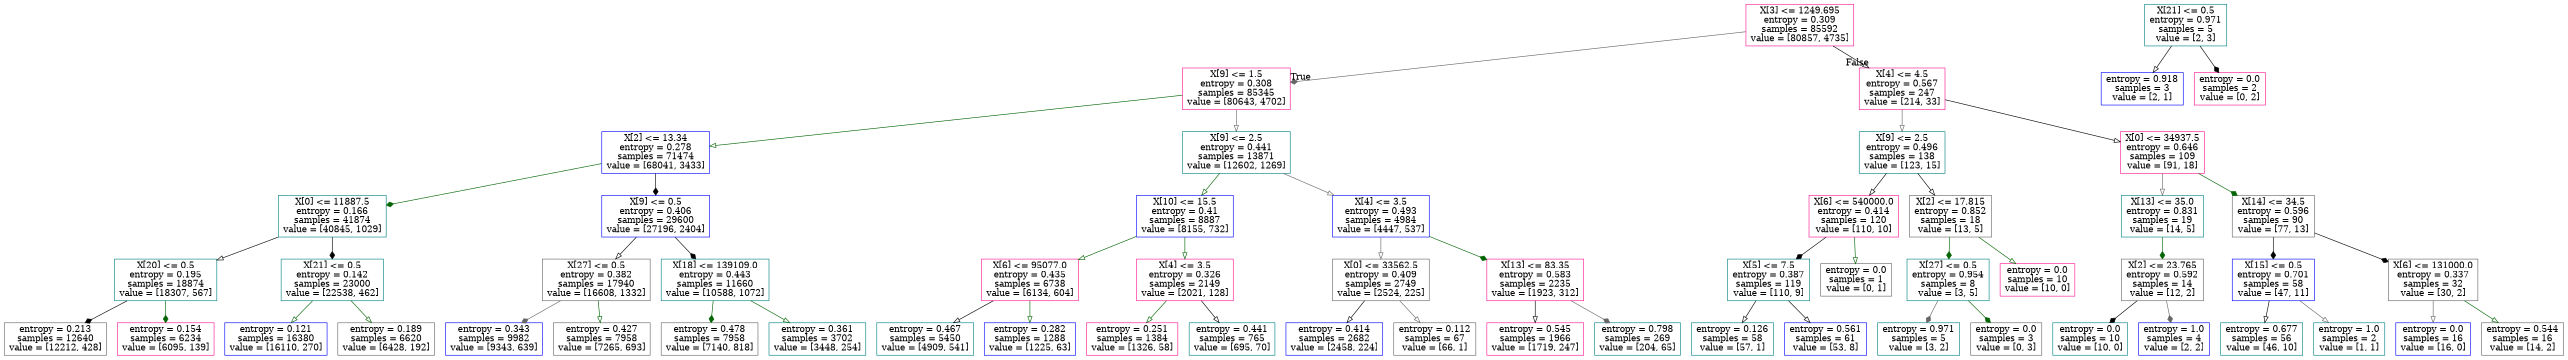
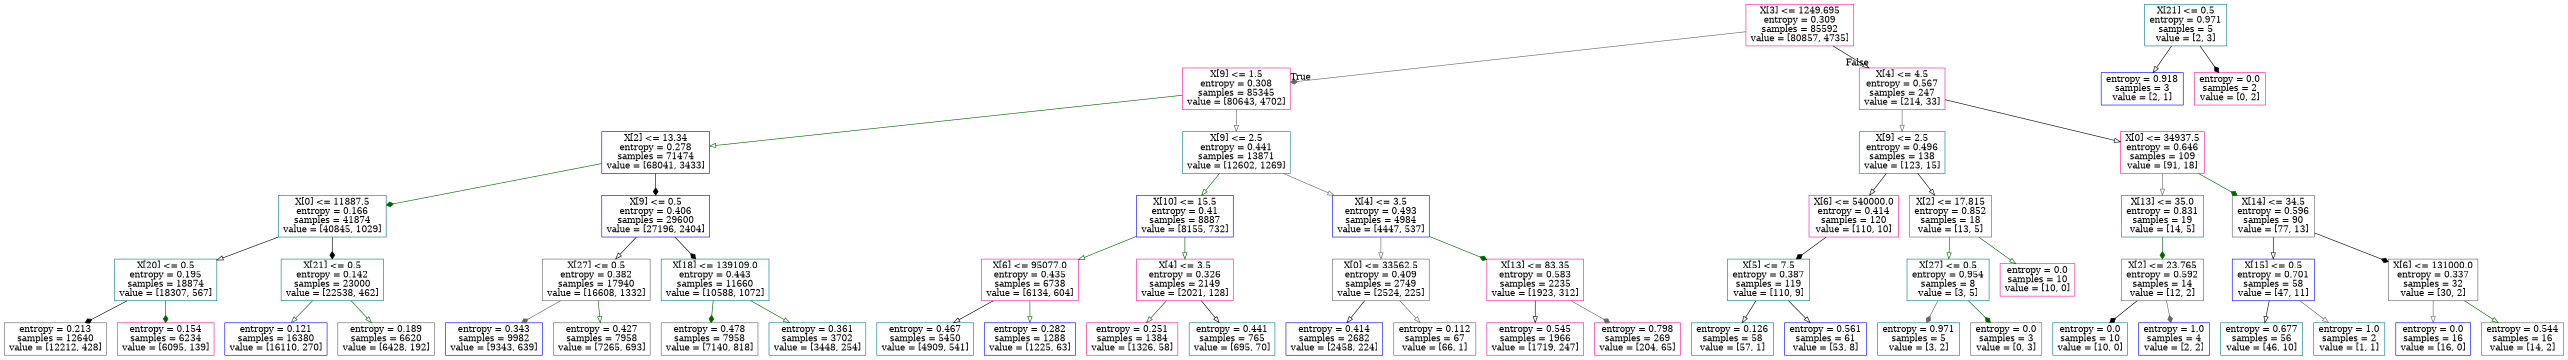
  digraph {
    node [color=teal shape=box]
    edge [arrowhead=onormal color=black]
    n1 [color=deeppink label="X[3] <= 1249.695\nentropy = 0.309\nsamples = 85592\nvalue = [80857, 4735]"]
    n2 [color=deeppink label="X[9] <= 1.5\nentropy = 0.308\nsamples = 85345\nvalue = [80643, 4702]"]
    n3 [color=deeppink label="X[4] <= 4.5\nentropy = 0.567\nsamples = 247\nvalue = [214, 33]"]
    n4 [color=blue label="X[2] <= 13.34\nentropy = 0.278\nsamples = 71474\nvalue = [68041, 3433]"]
    n5 [label="X[9] <= 2.5\nentropy = 0.441\nsamples = 13871\nvalue = [12602, 1269]"]
    n6 [label="X[9] <= 2.5\nentropy = 0.496\nsamples = 138\nvalue = [123, 15]"]
    n7 [color=deeppink label="X[0] <= 34937.5\nentropy = 0.646\nsamples = 109\nvalue = [91, 18]"]
    n8 [label="X[0] <= 11887.5\nentropy = 0.166\nsamples = 41874\nvalue = [40845, 1029]"]
    n9 [color=blue label="X[9] <= 0.5\nentropy = 0.406\nsamples = 29600\nvalue = [27196, 2404]"]
    n10 [color=blue label="X[10] <= 15.5\nentropy = 0.41\nsamples = 8887\nvalue = [8155, 732]"]
    n11 [color=blue label="X[4] <= 3.5\nentropy = 0.493\nsamples = 4984\nvalue = [4447, 537]"]
    n12 [label="X[20] <= 0.5\nentropy = 0.195\nsamples = 18874\nvalue = [18307, 567]"]
    n13 [label="X[21] <= 0.5\nentropy = 0.142\nsamples = 23000\nvalue = [22538, 462]"]
    n14 [color=gray40 label="X[27] <= 0.5\nentropy = 0.382\nsamples = 17940\nvalue = [16608, 1332]"]
    n15 [label="X[18] <= 139109.0\nentropy = 0.443\nsamples = 11660\nvalue = [10588, 1072]"]
    n16 [color=gray40 label="entropy = 0.213\nsamples = 12640\nvalue = [12212, 428]"]
    n17 [color=deeppink label="entropy = 0.154\nsamples = 6234\nvalue = [6095, 139]"]
    n18 [color=blue label="entropy = 0.121\nsamples = 16380\nvalue = [16110, 270]"]
    n19 [color=gray40 label="entropy = 0.189\nsamples = 6620\nvalue = [6428, 192]"]
    n20 [color=blue label="entropy = 0.343\nsamples = 9982\nvalue = [9343, 639]"]
    n21 [color=gray40 label="entropy = 0.427\nsamples = 7958\nvalue = [7265, 693]"]
    n22 [color=gray40 label="entropy = 0.478\nsamples = 7958\nvalue = [7140, 818]"]
    n23 [label="entropy = 0.361\nsamples = 3702\nvalue = [3448, 254]"]
    n24 [color=deeppink label="X[6] <= 95077.0\nentropy = 0.435\nsamples = 6738\nvalue = [6134, 604]"]
    n25 [color=deeppink label="X[4] <= 3.5\nentropy = 0.326\nsamples = 2149\nvalue = [2021, 128]"]
    n26 [color=gray40 label="X[0] <= 33562.5\nentropy = 0.409\nsamples = 2749\nvalue = [2524, 225]"]
    n27 [color=deeppink label="X[13] <= 83.35\nentropy = 0.583\nsamples = 2235\nvalue = [1923, 312]"]
    n28 [label="entropy = 0.467\nsamples = 5450\nvalue = [4909, 541]"]
    n29 [color=blue label="entropy = 0.282\nsamples = 1288\nvalue = [1225, 63]"]
    n30 [color=deeppink label="entropy = 0.251\nsamples = 1384\nvalue = [1326, 58]"]
    n31 [label="entropy = 0.441\nsamples = 765\nvalue = [695, 70]"]
    n32 [color=blue label="entropy = 0.414\nsamples = 2682\nvalue = [2458, 224]"]
    n33 [color=gray40 label="entropy = 0.112\nsamples = 67\nvalue = [66, 1]"]
    n34 [color=deeppink label="entropy = 0.545\nsamples = 1966\nvalue = [1719, 247]"]
-   n35 [label="entropy = 0.798\nsamples = 269\nvalue = [204, 65]"]
+   n35 [color=deeppink label="entropy = 0.798\nsamples = 269\nvalue = [204, 65]"]
    n36 [color=deeppink label="X[6] <= 540000.0\nentropy = 0.414\nsamples = 120\nvalue = [110, 10]"]
    n37 [color=gray40 label="X[2] <= 17.815\nentropy = 0.852\nsamples = 18\nvalue = [13, 5]"]
    n38 [label="X[13] <= 35.0\nentropy = 0.831\nsamples = 19\nvalue = [14, 5]"]
    n39 [color=gray40 label="X[14] <= 34.5\nentropy = 0.596\nsamples = 90\nvalue = [77, 13]"]
    n40 [label="X[5] <= 7.5\nentropy = 0.387\nsamples = 119\nvalue = [110, 9]"]
-   n41 [color=gray40 label="entropy = 0.0\nsamples = 1\nvalue = [0, 1]"]
    n42 [label="X[27] <= 0.5\nentropy = 0.954\nsamples = 8\nvalue = [3, 5]"]
    n43 [color=deeppink label="entropy = 0.0\nsamples = 10\nvalue = [10, 0]"]
    n44 [label="entropy = 0.126\nsamples = 58\nvalue = [57, 1]"]
    n45 [color=blue label="entropy = 0.561\nsamples = 61\nvalue = [53, 8]"]
    n46 [label="entropy = 0.971\nsamples = 5\nvalue = [3, 2]"]
    n47 [color=gray40 label="entropy = 0.0\nsamples = 3\nvalue = [0, 3]"]
    n48 [color=gray40 label="X[2] <= 23.765\nentropy = 0.592\nsamples = 14\nvalue = [12, 2]"]
    n49 [color=blue label="X[15] <= 0.5\nentropy = 0.701\nsamples = 58\nvalue = [47, 11]"]
    n50 [color=gray40 label="X[6] <= 131000.0\nentropy = 0.337\nsamples = 32\nvalue = [30, 2]"]
    n51 [label="X[21] <= 0.5\nentropy = 0.971\nsamples = 5\nvalue = [2, 3]"]
    n52 [color=blue label="entropy = 0.918\nsamples = 3\nvalue = [2, 1]"]
    n53 [color=deeppink label="entropy = 0.0\nsamples = 2\nvalue = [0, 2]"]
    n54 [label="entropy = 0.0\nsamples = 10\nvalue = [10, 0]"]
    n55 [color=blue label="entropy = 1.0\nsamples = 4\nvalue = [2, 2]"]
    n56 [label="entropy = 0.677\nsamples = 56\nvalue = [46, 10]"]
    n57 [label="entropy = 1.0\nsamples = 2\nvalue = [1, 1]"]
    n58 [color=blue label="entropy = 0.0\nsamples = 16\nvalue = [16, 0]"]
    n59 [color=gray40 label="entropy = 0.544\nsamples = 16\nvalue = [14, 2]"]
    n1 -> n2 [arrowhead=diamond color=gray40 headlabel=True labelangle=45 labeldistance=2.5]
    n1 -> n3 [headlabel=False labelangle=-45 labeldistance=2.5]
    n2 -> n4 [color=darkgreen]
    n2 -> n5 [color=gray40]
    n3 -> n6 [color=gray40]
    n3 -> n7
    n4 -> n8 [arrowhead=diamond color=darkgreen]
    n4 -> n9 [arrowhead=diamond]
    n5 -> n10 [color=darkgreen]
    n5 -> n11 [color=gray40]
    n6 -> n36
    n6 -> n37
    n7 -> n38 [color=gray40]
    n7 -> n39 [arrowhead=diamond color=darkgreen]
    n8 -> n12
    n8 -> n13 [arrowhead=diamond]
    n9 -> n14
    n9 -> n15 [arrowhead=diamond]
    n10 -> n24 [color=darkgreen]
    n10 -> n25 [color=darkgreen]
    n11 -> n26 [color=gray40]
    n11 -> n27 [arrowhead=diamond color=darkgreen]
    n12 -> n16 [arrowhead=diamond]
    n12 -> n17 [arrowhead=diamond color=darkgreen]
    n13 -> n18 [color=darkgreen]
    n13 -> n19 [color=darkgreen]
    n14 -> n20 [arrowhead=diamond color=gray40]
    n14 -> n21 [color=darkgreen]
    n15 -> n22 [arrowhead=diamond color=darkgreen]
    n15 -> n23 [color=darkgreen]
    n24 -> n28
    n24 -> n29 [color=darkgreen]
    n25 -> n30 [color=darkgreen]
    n25 -> n31
    n26 -> n32
    n26 -> n33 [color=gray40]
    n27 -> n34
    n27 -> n35 [arrowhead=diamond color=gray40]
    n36 -> n40 [arrowhead=diamond]
-   n36 -> n41 [color=darkgreen]
-   n37 -> n42 [arrowhead=diamond color=darkgreen]
+   n37 -> n42 [color=darkgreen]
    n37 -> n43 [color=darkgreen]
    n38 -> n48 [arrowhead=diamond color=darkgreen]
-   n39 -> n49 [arrowhead=diamond]
+   n39 -> n49
    n39 -> n50 [arrowhead=diamond]
    n40 -> n44
    n40 -> n45
    n42 -> n46 [arrowhead=diamond color=gray40]
    n42 -> n47 [arrowhead=diamond color=darkgreen]
    n48 -> n54 [arrowhead=diamond]
    n48 -> n55 [arrowhead=diamond color=gray40]
    n49 -> n56
    n49 -> n57 [color=gray40]
    n50 -> n58 [color=gray40]
    n50 -> n59 [color=darkgreen]
    n51 -> n52
    n51 -> n53 [arrowhead=diamond]
  }
